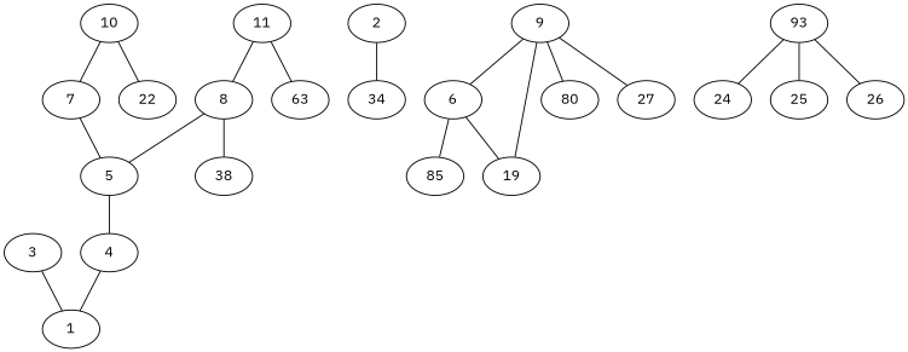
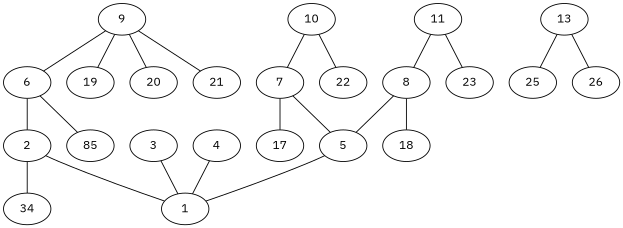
  graph {
    fontname="IBM Plex Sans"
    node [chem=H fontname="IBM Plex Sans"]
    edge [fontname="IBM Plex Sans" valence=1]
    1 [chem=S]
    2 [chem=N]
    n3 [label=34]
    3 [chem=O]
    4 [chem=O]
    5 [chem=C]
    6 [chem=C]
    n8 [label=85]
    7 [chem=C]
+   17
    8 [chem=C]
-   18 [label=38]
+   18
    9 [chem=C]
    19
-   20 [label=80]
-   21 [label=27]
+   20
+   21
    10 [chem=C]
    22
    11 [chem=C]
-   23 [label=63]
-   13 [chem=C label=93]
-   24
+   23
+   13 [chem=C]
    25
    26
+   2 -- 1
    2 -- n3
    3 -- 1 [valence=2]
    4 -- 1 [valence=2]
-   5 -- 4
-   6 -- 19
+   5 -- 1
+   6 -- 2
    6 -- n8
    7 -- 5 [valence=2]
+   7 -- 17
    8 -- 5
    8 -- 18
    9 -- 6
    9 -- 19
    9 -- 20
    9 -- 21
    10 -- 7
    10 -- 22
    11 -- 8 [valence=2]
    11 -- 23
-   13 -- 24
    13 -- 25
    13 -- 26
  }
